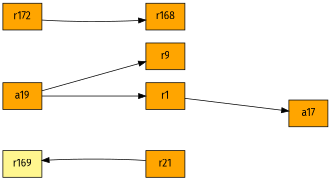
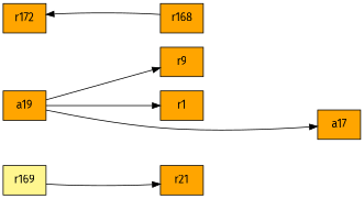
  digraph {
    fontname="Fira Sans"
    rankdir=LR
    ranksep=2.0
    node [fillcolor=orange fontname="Fira Sans" shape=record style=filled]
    edge [fontname="Fira Sans"]
    n1 [fillcolor=khaki1 label="{r169}"]
    n2 [label="{r21}"]
    n3 [label="{r9}"]
    n4 [label="{r172}"]
    n5 [label="{r168}"]
    n6 [label="{r1}"]
    n7 [label="{a17}"]
    n8 [label="{a19}"]
-   n2 -> n1
-   n4 -> n5
+   n1 -> n2
+   n5 -> n4
    n8 -> n3
    n8 -> n6
-   n6 -> n7
+   n8 -> n7
  }
